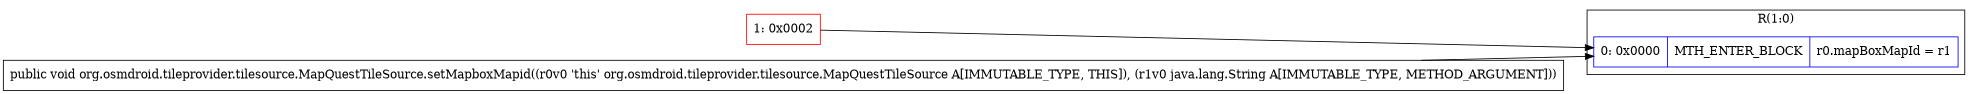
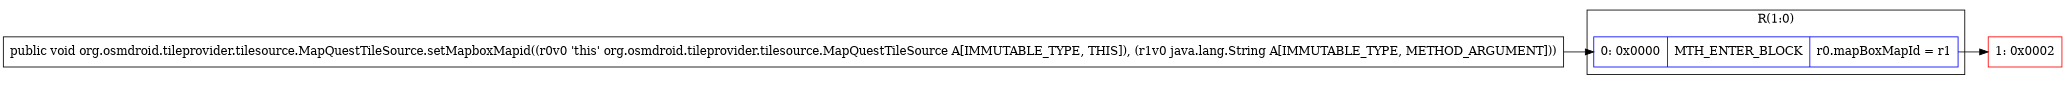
  digraph {
    rankdir=LR
    node [shape=record]
    n1 [color=blue label="{0\:\ 0x0000|MTH_ENTER_BLOCK\l|r0.mapBoxMapId = r1\l}"]
    n2 [color=red label="{1\:\ 0x0002}"]
    n3 [label="{public void org.osmdroid.tileprovider.tilesource.MapQuestTileSource.setMapboxMapid((r0v0 'this' org.osmdroid.tileprovider.tilesource.MapQuestTileSource A[IMMUTABLE_TYPE, THIS]), (r1v0 java.lang.String A[IMMUTABLE_TYPE, METHOD_ARGUMENT])) }"]
    subgraph cluster_1 {
      label="R(1:0)"
      n1
    }
-   n2 -> n1
+   n1 -> n2
    n3 -> n1
  }
